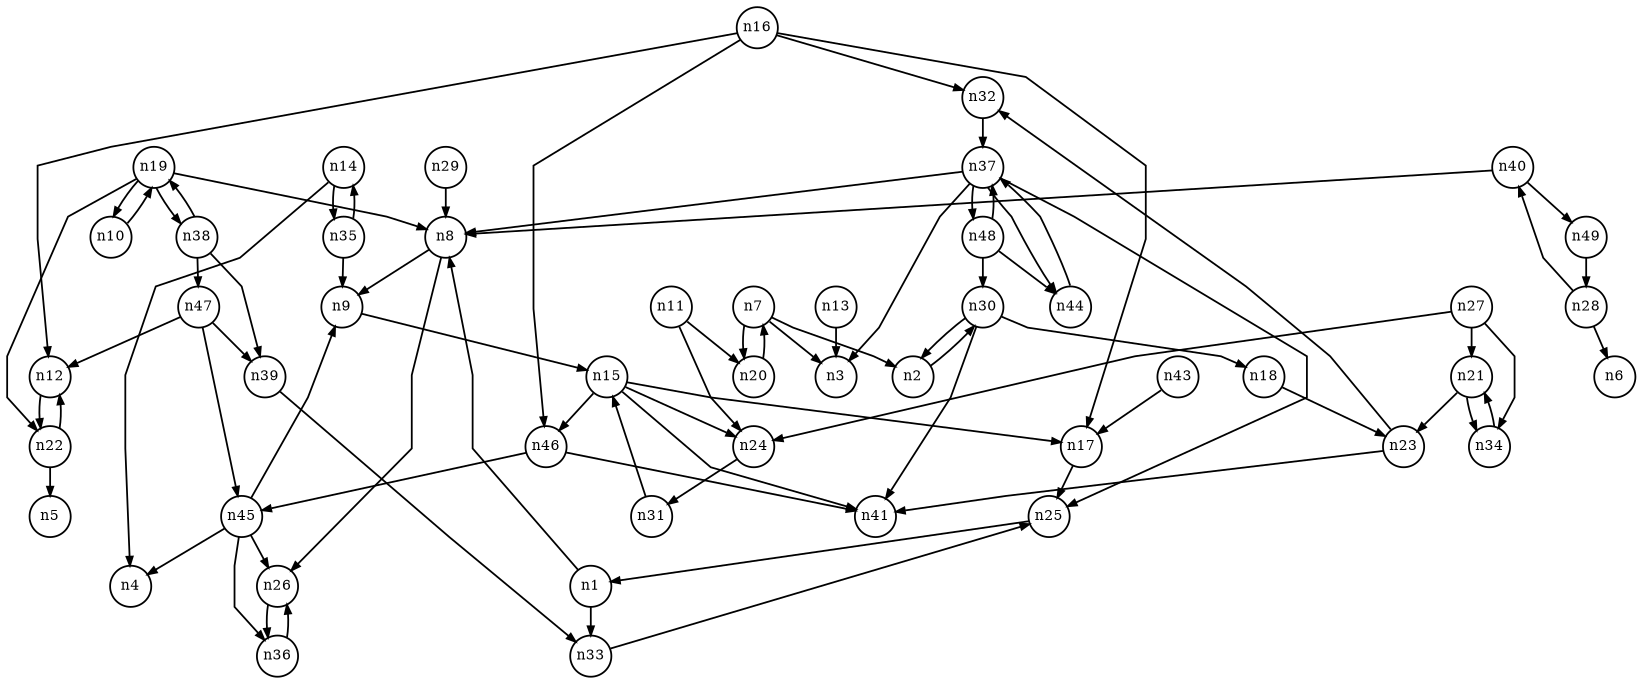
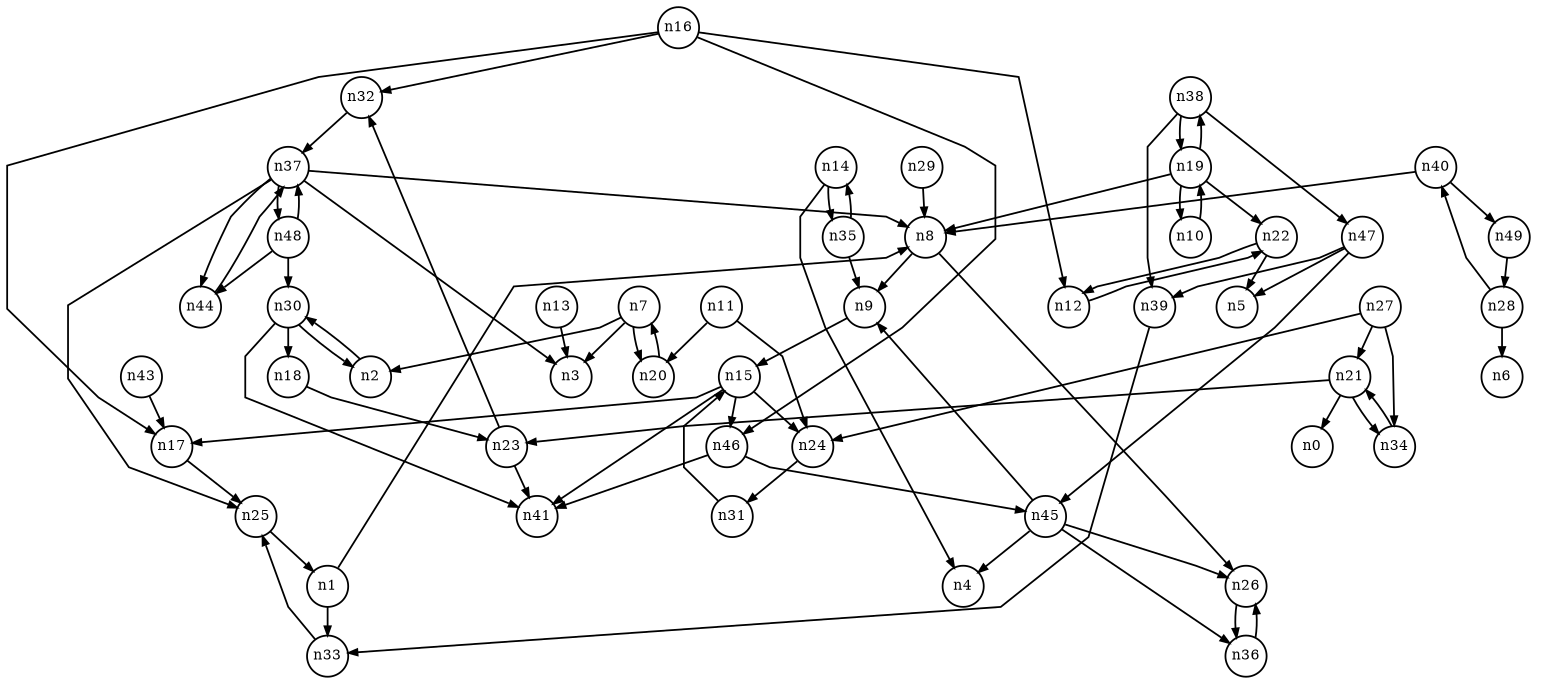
  digraph {
    fontsize=8
    nodesep=0.22
    nodesize=0.16
    ranksep=0.22
    splines=polyline
    node [fixedsize=shape fontsize=8 shape=circle]
    edge [arrowsize=0.5]
    n8 [width=0.32]
    n9 [width=0.32]
    n26 [width=0.32]
    n15 [width=0.32]
    n36 [width=0.32]
    n41 [width=0.32]
    n24 [width=0.32]
    n17 [width=0.32]
    n46 [width=0.32]
    n1 [width=0.32]
    n33 [width=0.32]
    n25 [width=0.32]
    n2 [width=0.32]
    n30 [width=0.32]
    n18 [width=0.32]
    n23 [width=0.32]
    n7 [width=0.32]
    n3 [width=0.32]
    n20 [width=0.32]
    n31 [width=0.32]
    n45 [width=0.32]
    n11 [width=0.32]
    n13 [width=0.32]
    n14 [width=0.32]
    n4 [width=0.32]
    n35 [width=0.32]
    n12 [width=0.32]
    n22 [width=0.32]
    n5 [width=0.32]
    n16 [width=0.32]
    n32 [width=0.32]
    n37 [width=0.32]
    n44 [width=0.32]
    n48 [width=0.32]
    n19 [width=0.32]
    n10 [width=0.32]
    n38 [width=0.32]
    n39 [width=0.32]
    n47 [width=0.32]
    n21 [width=0.32]
+   n0 [width=0.32]
    n34 [width=0.32]
    n27 [width=0.32]
    n28 [width=0.32]
    n6 [width=0.32]
    n40 [width=0.32]
    n49 [width=0.32]
    n29 [width=0.32]
    n43 [width=0.32]
    n8 -> n9
    n8 -> n26
    n9 -> n15
    n26 -> n36
    n15 -> n41
    n15 -> n24
    n15 -> n17
    n15 -> n46
    n36 -> n26
    n24 -> n31
    n17 -> n25
    n46 -> n41
    n46 -> n45
    n1 -> n8
    n1 -> n33
    n33 -> n25
    n25 -> n1
    n2 -> n30
    n30 -> n41
    n30 -> n2
    n30 -> n18
    n18 -> n23
    n23 -> n41
    n23 -> n32
    n7 -> n2
    n7 -> n3
    n7 -> n20
    n20 -> n7
    n31 -> n15
    n45 -> n9
    n45 -> n26
    n45 -> n36
    n45 -> n4
    n11 -> n24
    n11 -> n20
    n13 -> n3
    n14 -> n4
    n14 -> n35
    n35 -> n9
    n35 -> n14
    n12 -> n22
    n22 -> n12
    n22 -> n5
    n16 -> n17
    n16 -> n46
    n16 -> n12
    n16 -> n32
    n32 -> n37
    n37 -> n8
    n37 -> n25
    n37 -> n3
    n37 -> n44
    n37 -> n48
    n44 -> n37
    n48 -> n30
    n48 -> n37
    n48 -> n44
    n19 -> n8
    n19 -> n22
    n19 -> n10
    n19 -> n38
    n10 -> n19
    n38 -> n19
    n38 -> n39
    n38 -> n47
    n39 -> n33
    n47 -> n45
-   n47 -> n12
+   n47 -> n5
    n47 -> n39
    n21 -> n23
+   n21 -> n0
    n21 -> n34
    n34 -> n21
    n27 -> n24
    n27 -> n21
    n27 -> n34
    n28 -> n6
    n28 -> n40
    n40 -> n8
    n40 -> n49
    n49 -> n28
    n29 -> n8
    n43 -> n17
  }
